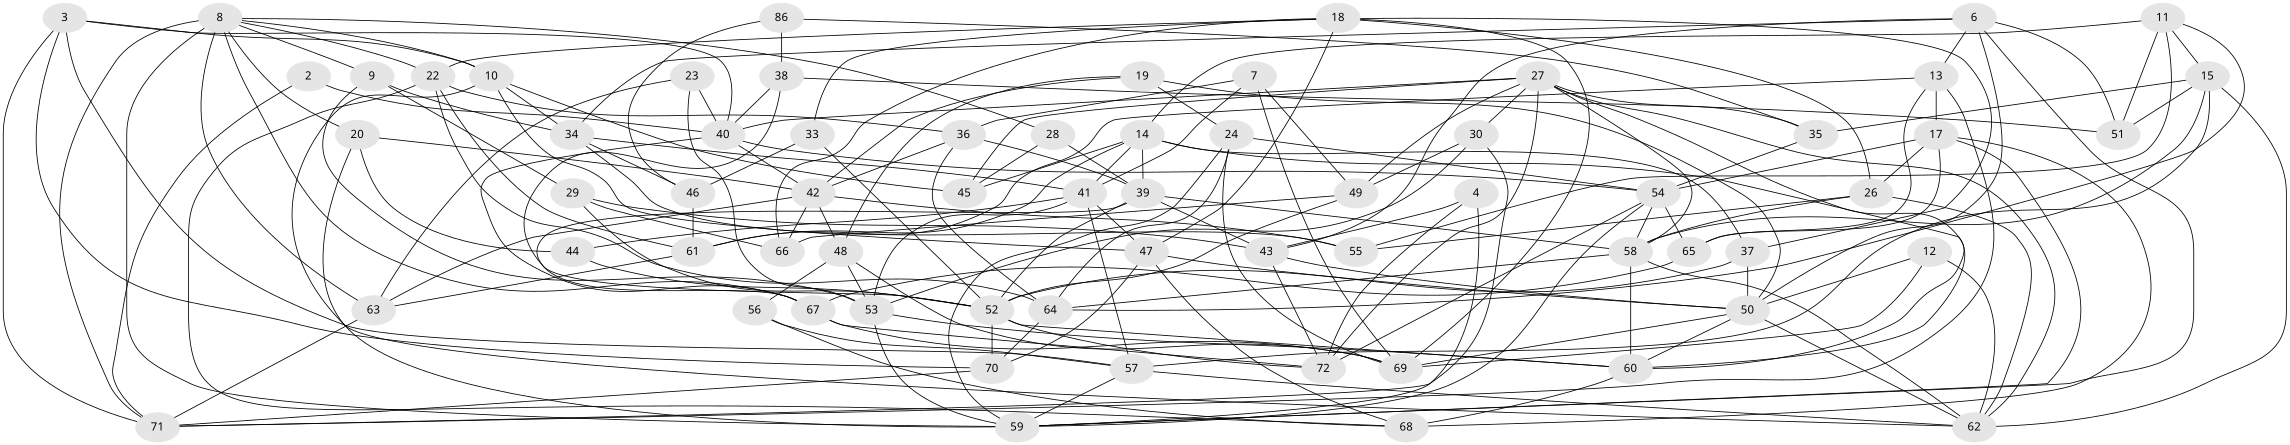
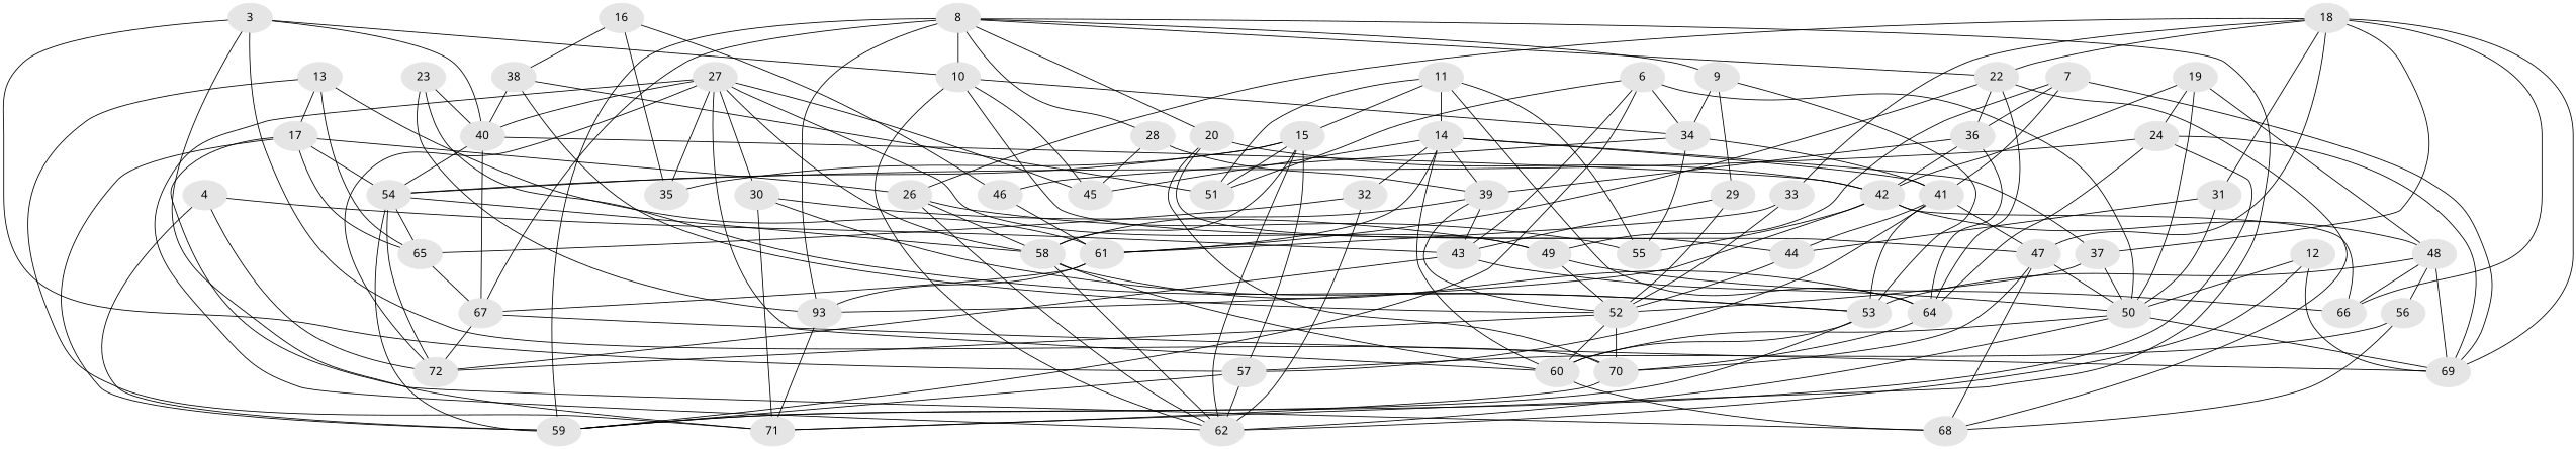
  graph {
    fontname="Noto Sans"
    node [color=gray90 fontname="Noto Sans" style=filled]
    edge [fontname="Noto Sans" weight=1.0]
    10
    34
    45
    47
    62
    35
    54
    56
    57
    68
-   2
    40
    71
    67
    42
    3
    70
    59
    4
    43
    72
    50
    41
    55
    46
    49
    66
    52
    6
    13
    51
    17
    61
    65
    69
    60
    7
    36
    64
    39
    53
    44
    8
    9
    20
    22
    28
-   63
+   63 [label=93]
    29
    11
    14
    15
+   32
    37
    58
    12
    26
-   16 [label=86]
+   16
    38
    18
+   31
    33
    19
    24
    48
    23
    27
    30
    10 -- 34
    10 -- 45
    10 -- 47
    10 -- 62 [weight=2.0]
    34 -- 41
    34 -- 55
    34 -- 46
    47 -- 68
    47 -- 70
    47 -- 50
-   35 -- 54
+   15 -- 54
    54 -- 59
    54 -- 72
    54 -- 65
    54 -- 58
    56 -- 57
    56 -- 68
    57 -- 62 [weight=2.0]
    57 -- 59
-   2 -- 40
-   2 -- 71
    40 -- 54
    40 -- 67
    40 -- 42
    67 -- 72
    67 -- 69
    42 -- 55
    42 -- 66
    42 -- 63
    42 -- 48
    3 -- 10
    3 -- 57
    3 -- 40
    3 -- 71
    3 -- 70
    70 -- 71
    4 -- 59
    4 -- 43
    4 -- 72
    43 -- 72
    43 -- 50
    50 -- 62
    50 -- 69
    50 -- 60
    41 -- 47
    41 -- 57
    41 -- 53
    41 -- 44
    46 -- 61
    49 -- 66
    49 -- 52
    52 -- 70
    52 -- 72
    52 -- 60
    6 -- 34
    6 -- 59
    6 -- 43
    6 -- 50
-   6 -- 13
    6 -- 51
    13 -- 71
    13 -- 17
    13 -- 61
    13 -- 65
    17 -- 54
    17 -- 68 [weight=2.0]
    17 -- 59
    17 -- 65
    17 -- 26
    61 -- 63 [weight=2.0]
    65 -- 67
    60 -- 68
    7 -- 41
    7 -- 49
    7 -- 69
    7 -- 36
    36 -- 42
    36 -- 64
    36 -- 39
    64 -- 70
-   39 -- 67
+   61 -- 67
    39 -- 43
    39 -- 52
    39 -- 58
    53 -- 59
    53 -- 60
    44 -- 52
    8 -- 10
    8 -- 71
    8 -- 67
    8 -- 59 [weight=2.0]
    8 -- 9
    8 -- 20
    8 -- 22
    8 -- 28
    8 -- 63 [weight=2.0]
    9 -- 34
    9 -- 53
    9 -- 29
    20 -- 42
-   20 -- 59
+   20 -- 70
    20 -- 44
    22 -- 68
    22 -- 61
    22 -- 36
    22 -- 64
    28 -- 45
    28 -- 39
    63 -- 71
    29 -- 43
    29 -- 52
    11 -- 55
    11 -- 51
    11 -- 64
    11 -- 14
    11 -- 15
    14 -- 45
    14 -- 41
    14 -- 61
    14 -- 60
    14 -- 39
+   14 -- 32
    14 -- 37
    15 -- 62
    15 -- 35
    15 -- 57 [weight=2.0]
    15 -- 51 [weight=2.0]
    15 -- 58
+   32 -- 62
+   32 -- 65
    37 -- 50
    37 -- 52
    58 -- 62
    58 -- 60
    58 -- 64
    12 -- 62 [weight=2.0]
    12 -- 50
    12 -- 69
    26 -- 62
    26 -- 55
    26 -- 58
    16 -- 35
    16 -- 46
    16 -- 38
    38 -- 40
    38 -- 52
    38 -- 51
    18 -- 47
    18 -- 66
    18 -- 69
    18 -- 22
    18 -- 37
    18 -- 26
+   18 -- 31
    18 -- 33
-   33 -- 46
+   31 -- 50
+   31 -- 44
+   33 -- 61
    33 -- 52 [weight=2.0]
    19 -- 42
    19 -- 50
    19 -- 24
    19 -- 48
    24 -- 54
    24 -- 59
    24 -- 69
    24 -- 64
    48 -- 56
-   29 -- 66
+   48 -- 66
    48 -- 69
    48 -- 53
    23 -- 40
    23 -- 53
    23 -- 63
    27 -- 45
    27 -- 62
    27 -- 35
    27 -- 40
    27 -- 72
    27 -- 49
    27 -- 60
    27 -- 58
    27 -- 30
    30 -- 71
    30 -- 49
    30 -- 53
  }
